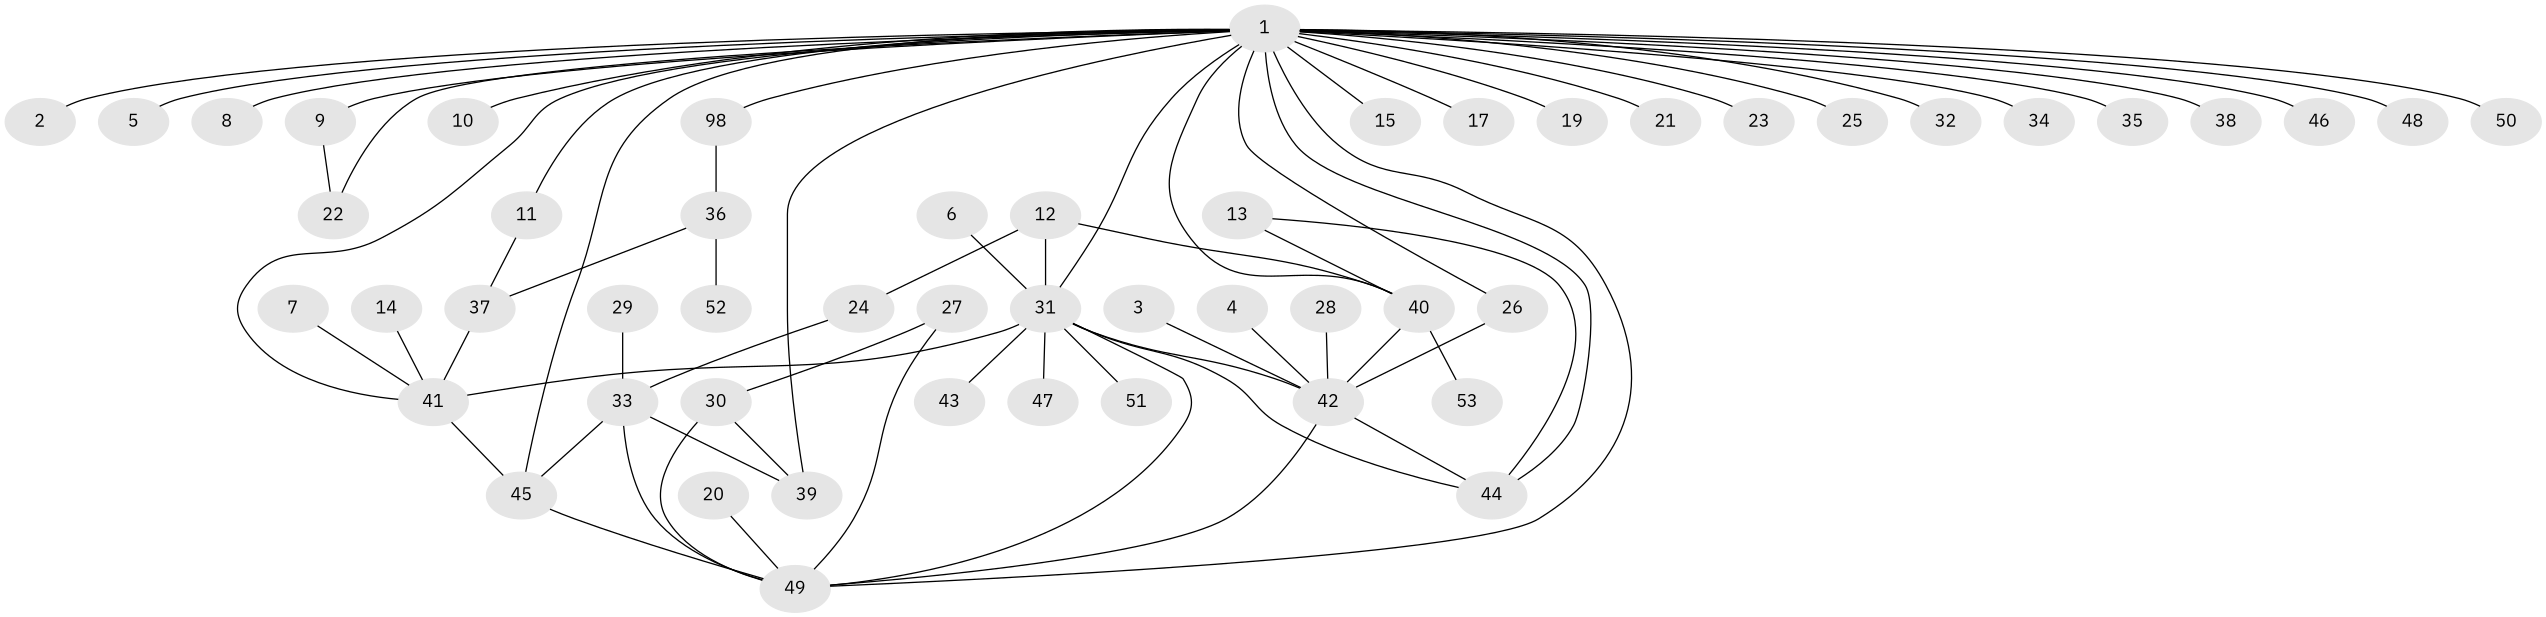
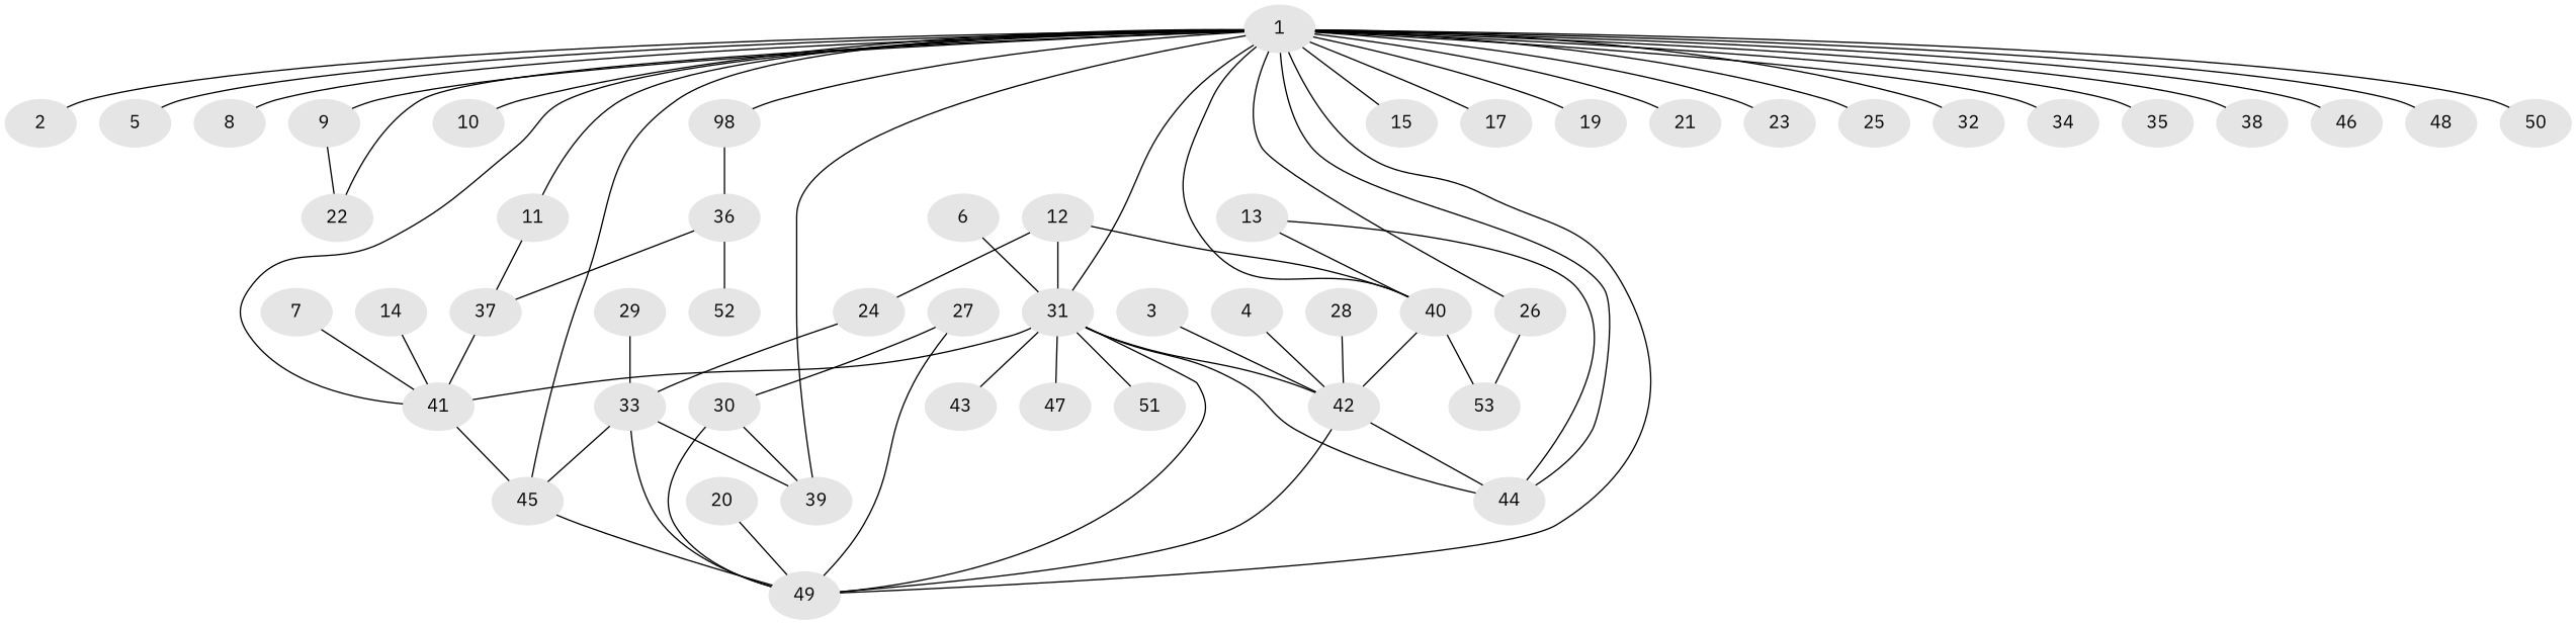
  graph {
    fontname="IBM Plex Sans"
    node [color=gray90 fontname="IBM Plex Sans" style=filled]
    edge [fontname="IBM Plex Sans" weight=1.0]
    1
    2
    5
    8
    9
    10
    11
    15
    17
    n10 [label=98]
    19
    21
    22
    23
    25
    26
    31
    32
    34
    35
    38
    39
    40
    41
    44
    45
    46
    48
    49
    50
    37
    36
    42
    43
    47
    51
    53
    3
    4
    6
    7
    12
    24
    33
    13
    14
    52
    20
    27
    30
    28
    29
    1 -- 2
    1 -- 5
    1 -- 8
    1 -- 9
    1 -- 10
    1 -- 11
    1 -- 15
    1 -- 17
    1 -- n10
    1 -- 19
    1 -- 21
    1 -- 22
    1 -- 23 [weight=2.0]
    1 -- 25
    1 -- 26
    1 -- 31
    1 -- 32
    1 -- 34
    1 -- 35
    1 -- 38
    1 -- 39 [weight=2.0]
    1 -- 40
    1 -- 41
    1 -- 44
    1 -- 45
    1 -- 46
    1 -- 48
    1 -- 49
    1 -- 50
    9 -- 22
    11 -- 37
    n10 -- 36
-   26 -- 42
+   26 -- 53
    31 -- 41
    31 -- 44
    31 -- 49
    31 -- 42
    31 -- 43
    31 -- 47
    31 -- 51
    40 -- 42
    40 -- 53
    41 -- 45
    45 -- 49
    37 -- 41
    36 -- 37
    36 -- 52
    42 -- 44
    42 -- 49
    3 -- 42
    4 -- 42
    6 -- 31
    7 -- 41
    12 -- 31
    12 -- 40
    12 -- 24
    24 -- 33
    33 -- 39
    33 -- 45
    33 -- 49
    13 -- 40
    13 -- 44
    14 -- 41
    20 -- 49
    27 -- 49
    27 -- 30
    30 -- 39
    30 -- 49
    28 -- 42
    29 -- 33
  }
